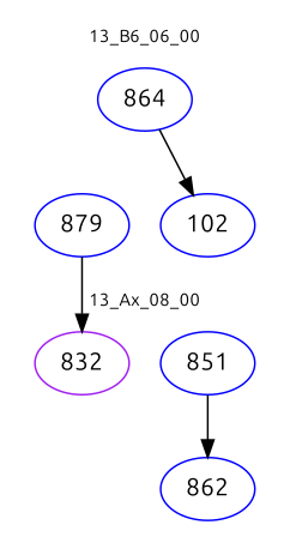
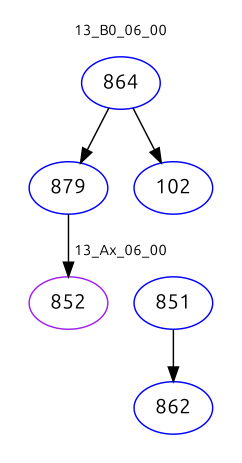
  digraph {
    fontname=Ubuntu
    node [color=blue fontname=Ubuntu]
    edge [color=black fontname=Ubuntu]
    n1 [label=851]
-   n2 [color=purple label=832]
+   n2 [color=purple label=852]
    n3 [label=862]
    n4 [label=864]
    n5 [label=879]
    n6 [label=102]
    subgraph cluster_1 {
      color=white
      fontsize=10
-     label="13_Ax_08_00"
+     label="13_Ax_06_00"
      n1
      n2
      n3
    }
    subgraph cluster_2 {
      color=white
      fontsize=10
-     label="13_B6_06_00"
+     label="13_B0_06_00"
      n4
      n5
      n6
    }
    n1 -> n3
+   n4 -> n5
    n4 -> n6
    n5 -> n2
  }
